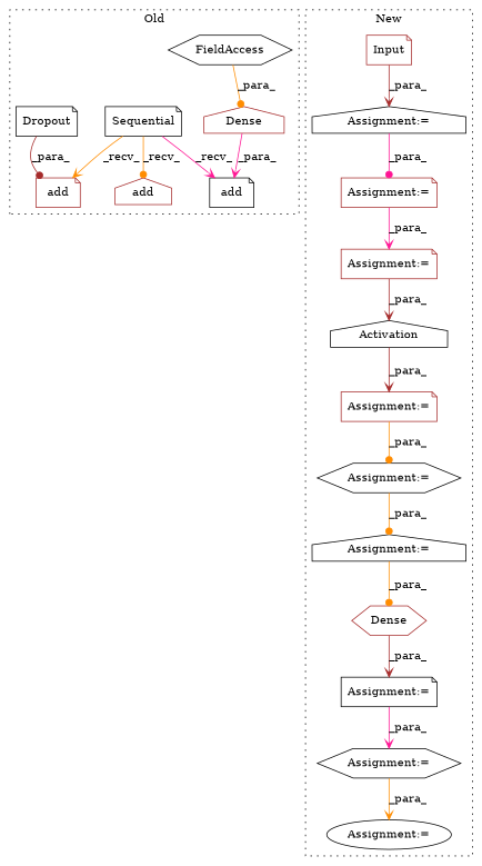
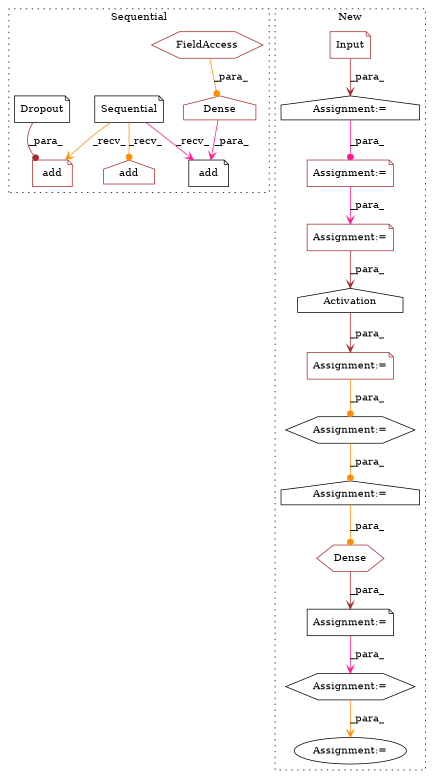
  digraph {
    node [a=32 color=black l=1 shape=note]
    edge [arrowhead=vee color=darkorange]
    n1 [l=12 label=Sequential s=3307]
    n2 [l="4,1" label=add s="4071,4106"]
    n3 [color=brown l="6,1" label=Dense s="4075,4105" shape=house]
-   n4 [a=22 l=14 label=FieldAccess s=4081 shape=hexagon]
+   n4 [a=22 color=brown l=14 label=FieldAccess s=4081 shape=hexagon]
    n5 [color=brown l="4,1" label=add s="4019,4044"]
    n6 [l="8,1" label=Dropout s="4023,4043"]
    n7 [color=brown l="4,1" label=add s="3569,3616" shape=house]
    n8 [l="11,1" label=Activation s="4046,4070" shape=house]
    n9 [color=brown l="6,1" label=Input s="3756,3778"]
    n10 [a=7 label="Assignment:=" s=4201 shape=hexagon]
    n11 [a=7 color=brown label="Assignment:=" s=3798]
    n12 [a=7 label="Assignment:=" s=4257 shape=house]
    n13 [a=7 label="Assignment:=" s=4492 shape=hexagon]
    n14 [a=7 label="Assignment:=" s=3755 shape=house]
    n15 [a=7 label="Assignment:=" s=4420]
    n16 [a=7 label="Assignment:=" s=4548 shape=ellipse]
    n17 [a=7 color=brown label="Assignment:=" s=3949]
    n18 [color=brown l="6,1" label=Dense s="4421,4440" shape=hexagon]
    n19 [a=7 color=brown label="Assignment:=" s=4122]
    subgraph cluster_1 {
-     label=Old
+     label=Sequential
      style=dotted
      n1
      n2
      n3
      n4
      n5
      n6
      n7
    }
    subgraph cluster_2 {
      label=New
      style=dotted
      n8
      n9
      n10
      n11
      n12
      n13
      n14
      n15
      n16
      n17
      n18
      n19
    }
    n1 -> n2 [color=deeppink label=_recv_]
    n1 -> n5 [label=_recv_]
    n1 -> n7 [arrowhead=dot label=_recv_]
    n3 -> n2 [color=deeppink label=_para_]
    n4 -> n3 [arrowhead=dot label=_para_]
    n6 -> n5 [arrowhead=dot color=brown label=_para_]
    n8 -> n19 [color=brown label=_para_]
    n9 -> n14 [color=brown label=_para_]
    n10 -> n12 [arrowhead=dot label=_para_]
    n11 -> n17 [color=deeppink label=_para_]
    n12 -> n18 [arrowhead=dot label=_para_]
    n13 -> n16 [label=_para_]
    n14 -> n11 [arrowhead=dot color=deeppink label=_para_]
    n15 -> n13 [color=deeppink label=_para_]
    n17 -> n8 [color=brown label=_para_]
    n18 -> n15 [color=brown label=_para_]
    n19 -> n10 [arrowhead=dot label=_para_]
  }
